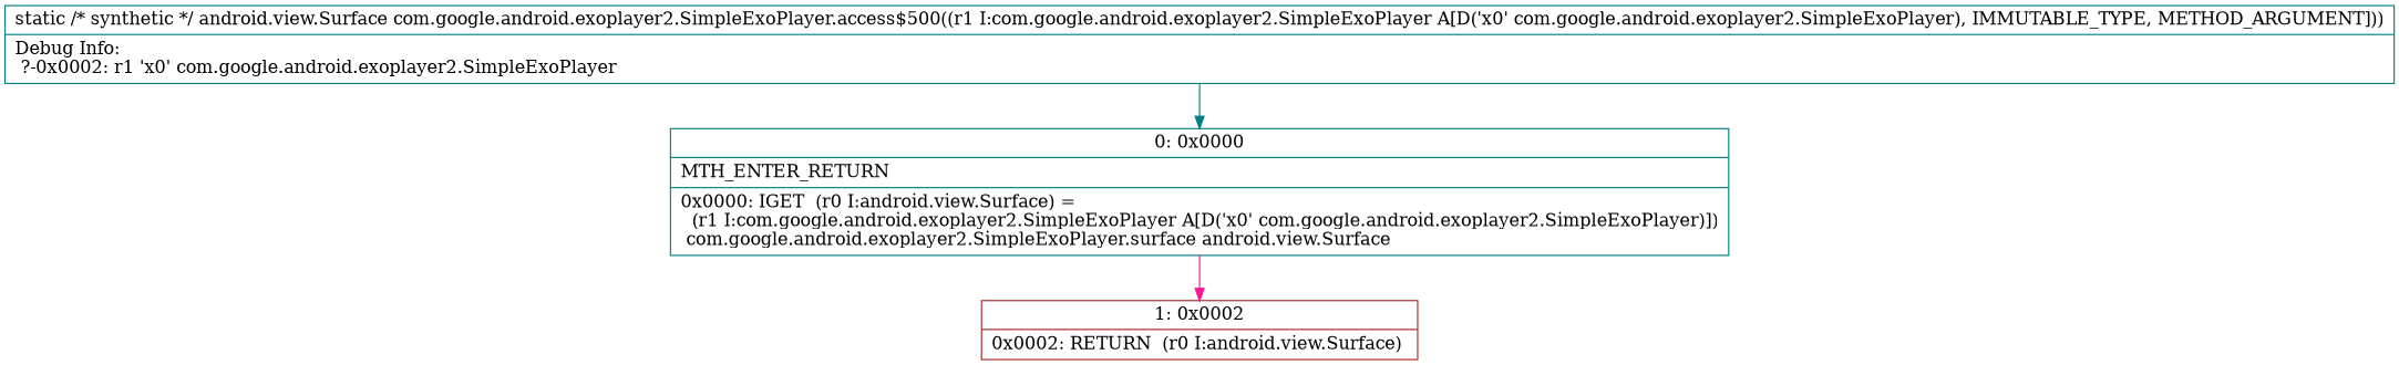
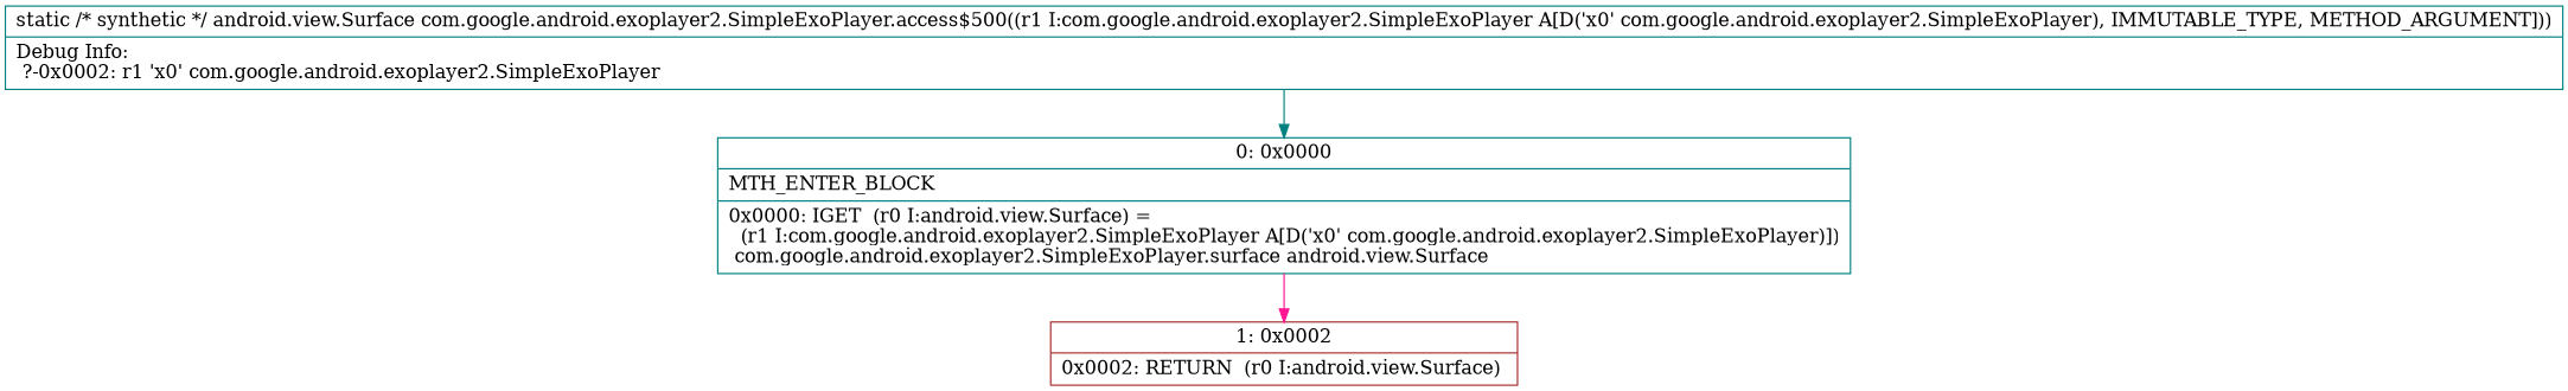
  digraph {
    node [shape=record color=teal]
-   n1 [label="{0\:\ 0x0000|MTH_ENTER_RETURN\l|0x0000: IGET  (r0 I:android.view.Surface) = \l  (r1 I:com.google.android.exoplayer2.SimpleExoPlayer A[D('x0' com.google.android.exoplayer2.SimpleExoPlayer)])\l com.google.android.exoplayer2.SimpleExoPlayer.surface android.view.Surface \l}"]
+   n1 [label="{0\:\ 0x0000|MTH_ENTER_BLOCK\l|0x0000: IGET  (r0 I:android.view.Surface) = \l  (r1 I:com.google.android.exoplayer2.SimpleExoPlayer A[D('x0' com.google.android.exoplayer2.SimpleExoPlayer)])\l com.google.android.exoplayer2.SimpleExoPlayer.surface android.view.Surface \l}"]
    n2 [label="{1\:\ 0x0002|0x0002: RETURN  (r0 I:android.view.Surface) \l}" color=brown]
    n3 [label="{static \/* synthetic *\/ android.view.Surface com.google.android.exoplayer2.SimpleExoPlayer.access$500((r1 I:com.google.android.exoplayer2.SimpleExoPlayer A[D('x0' com.google.android.exoplayer2.SimpleExoPlayer), IMMUTABLE_TYPE, METHOD_ARGUMENT]))  | Debug Info:\l  ?\-0x0002: r1 'x0' com.google.android.exoplayer2.SimpleExoPlayer\l}"]
    n1 -> n2 [color=deeppink]
    n3 -> n1 [color=teal]
  }
